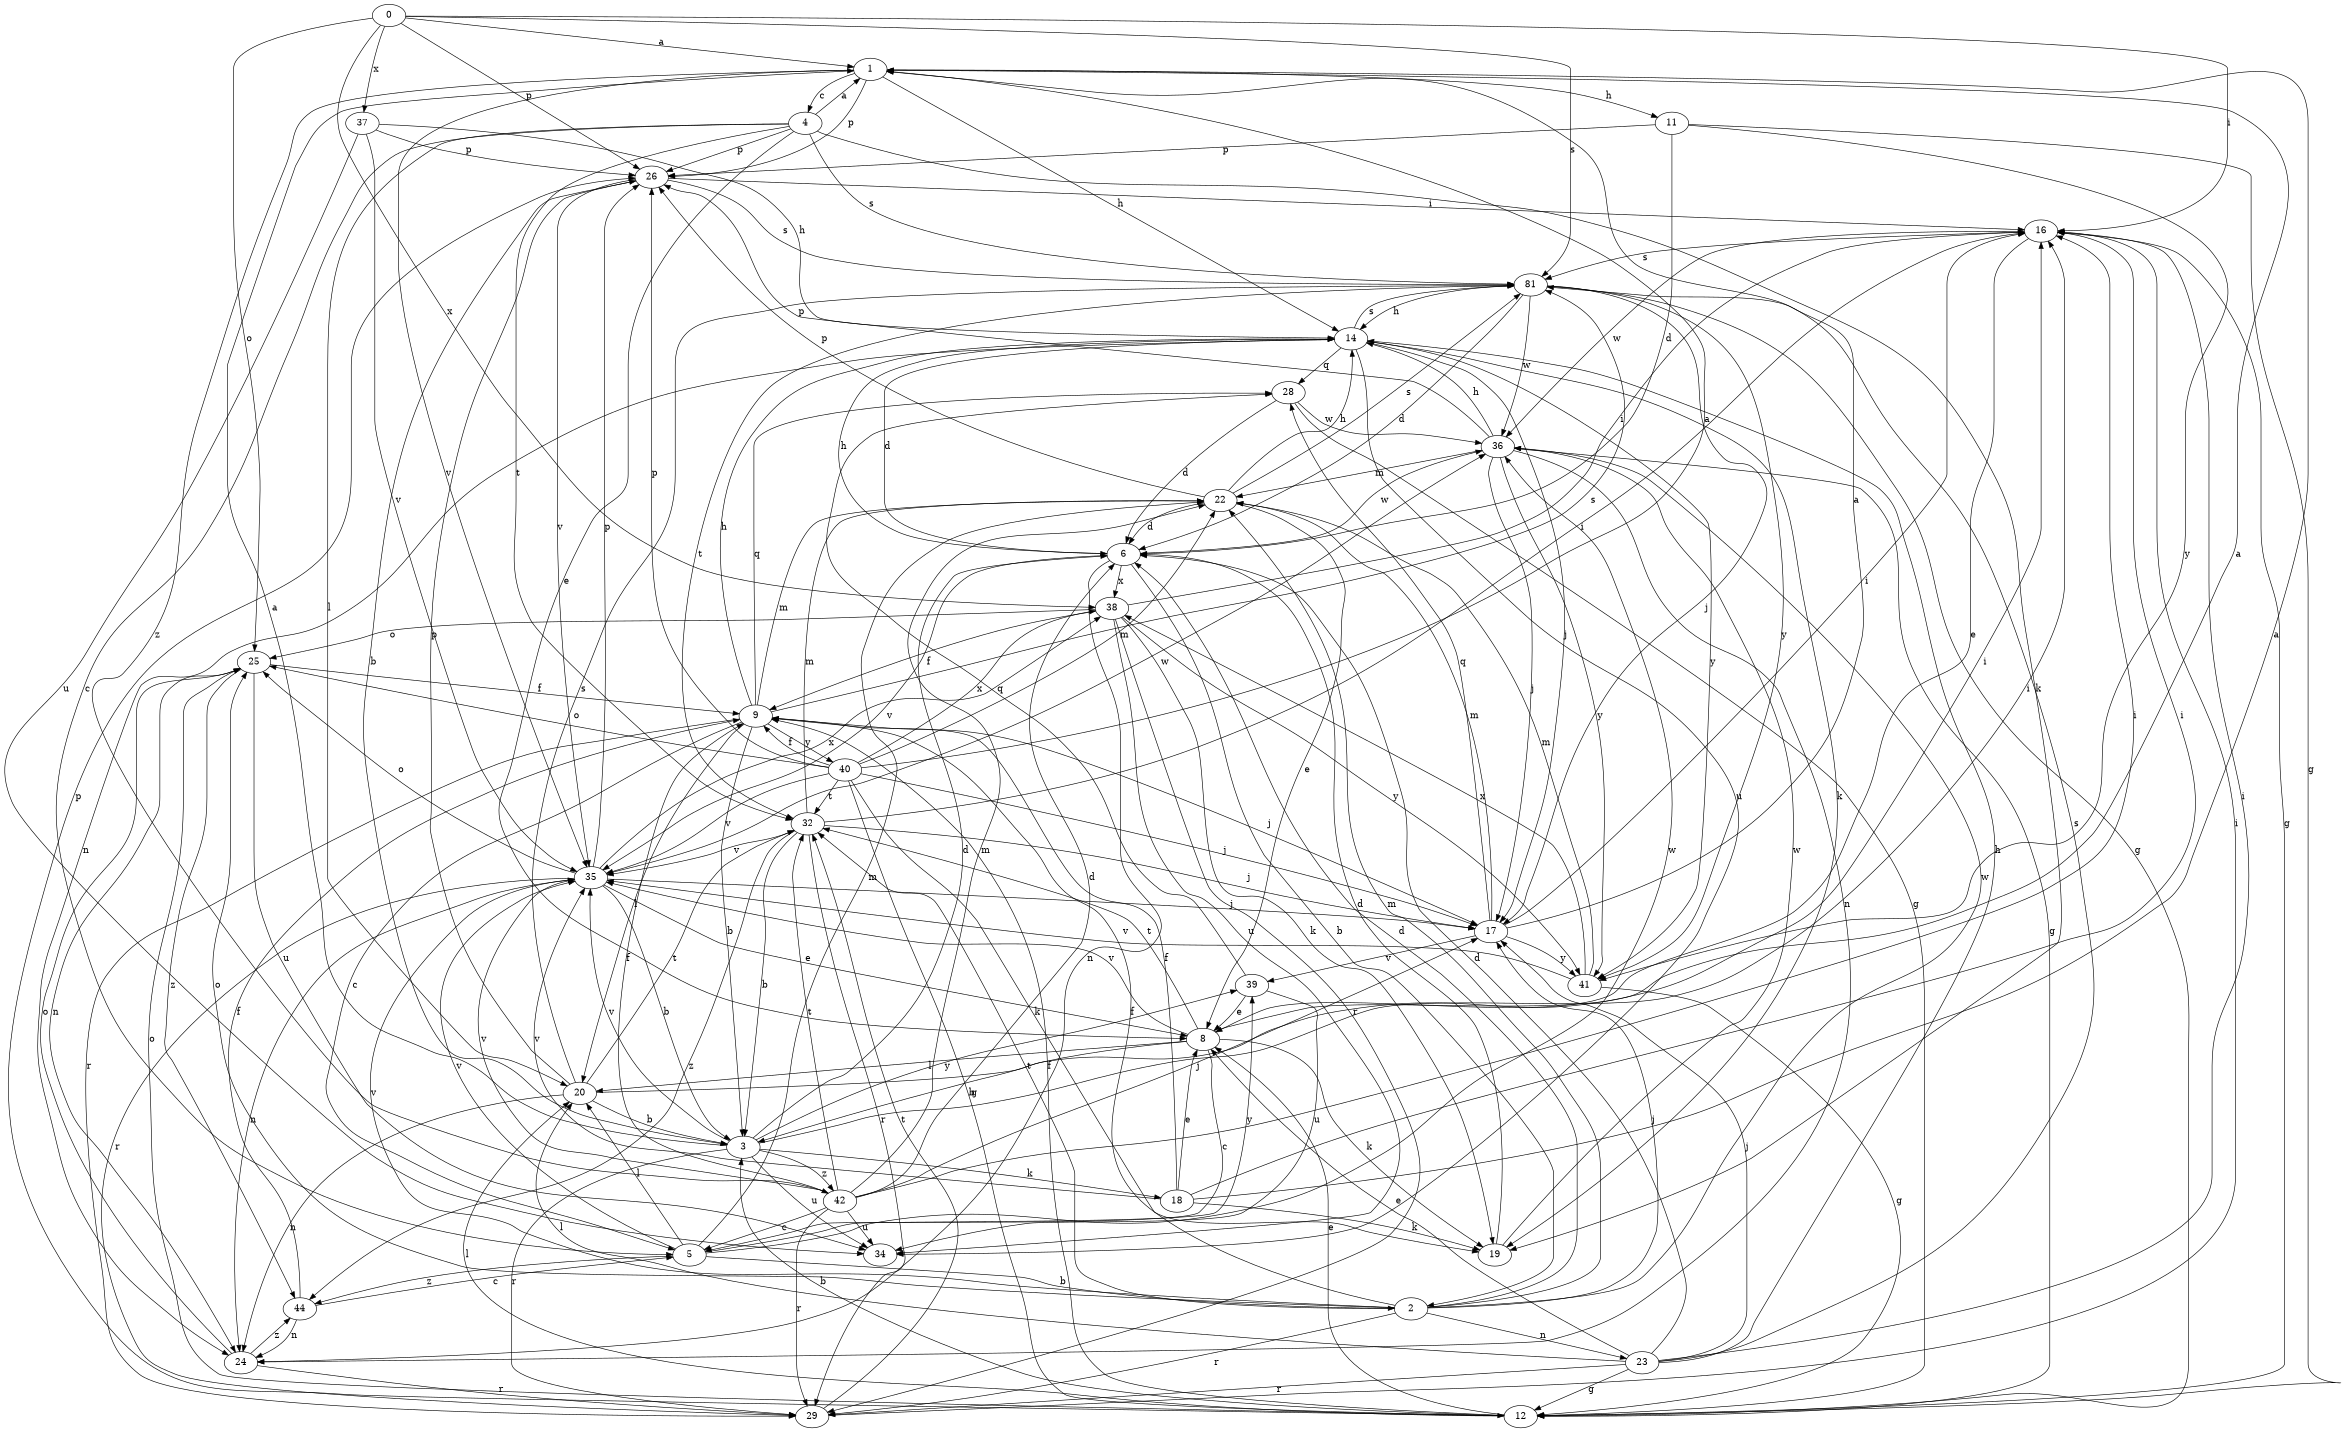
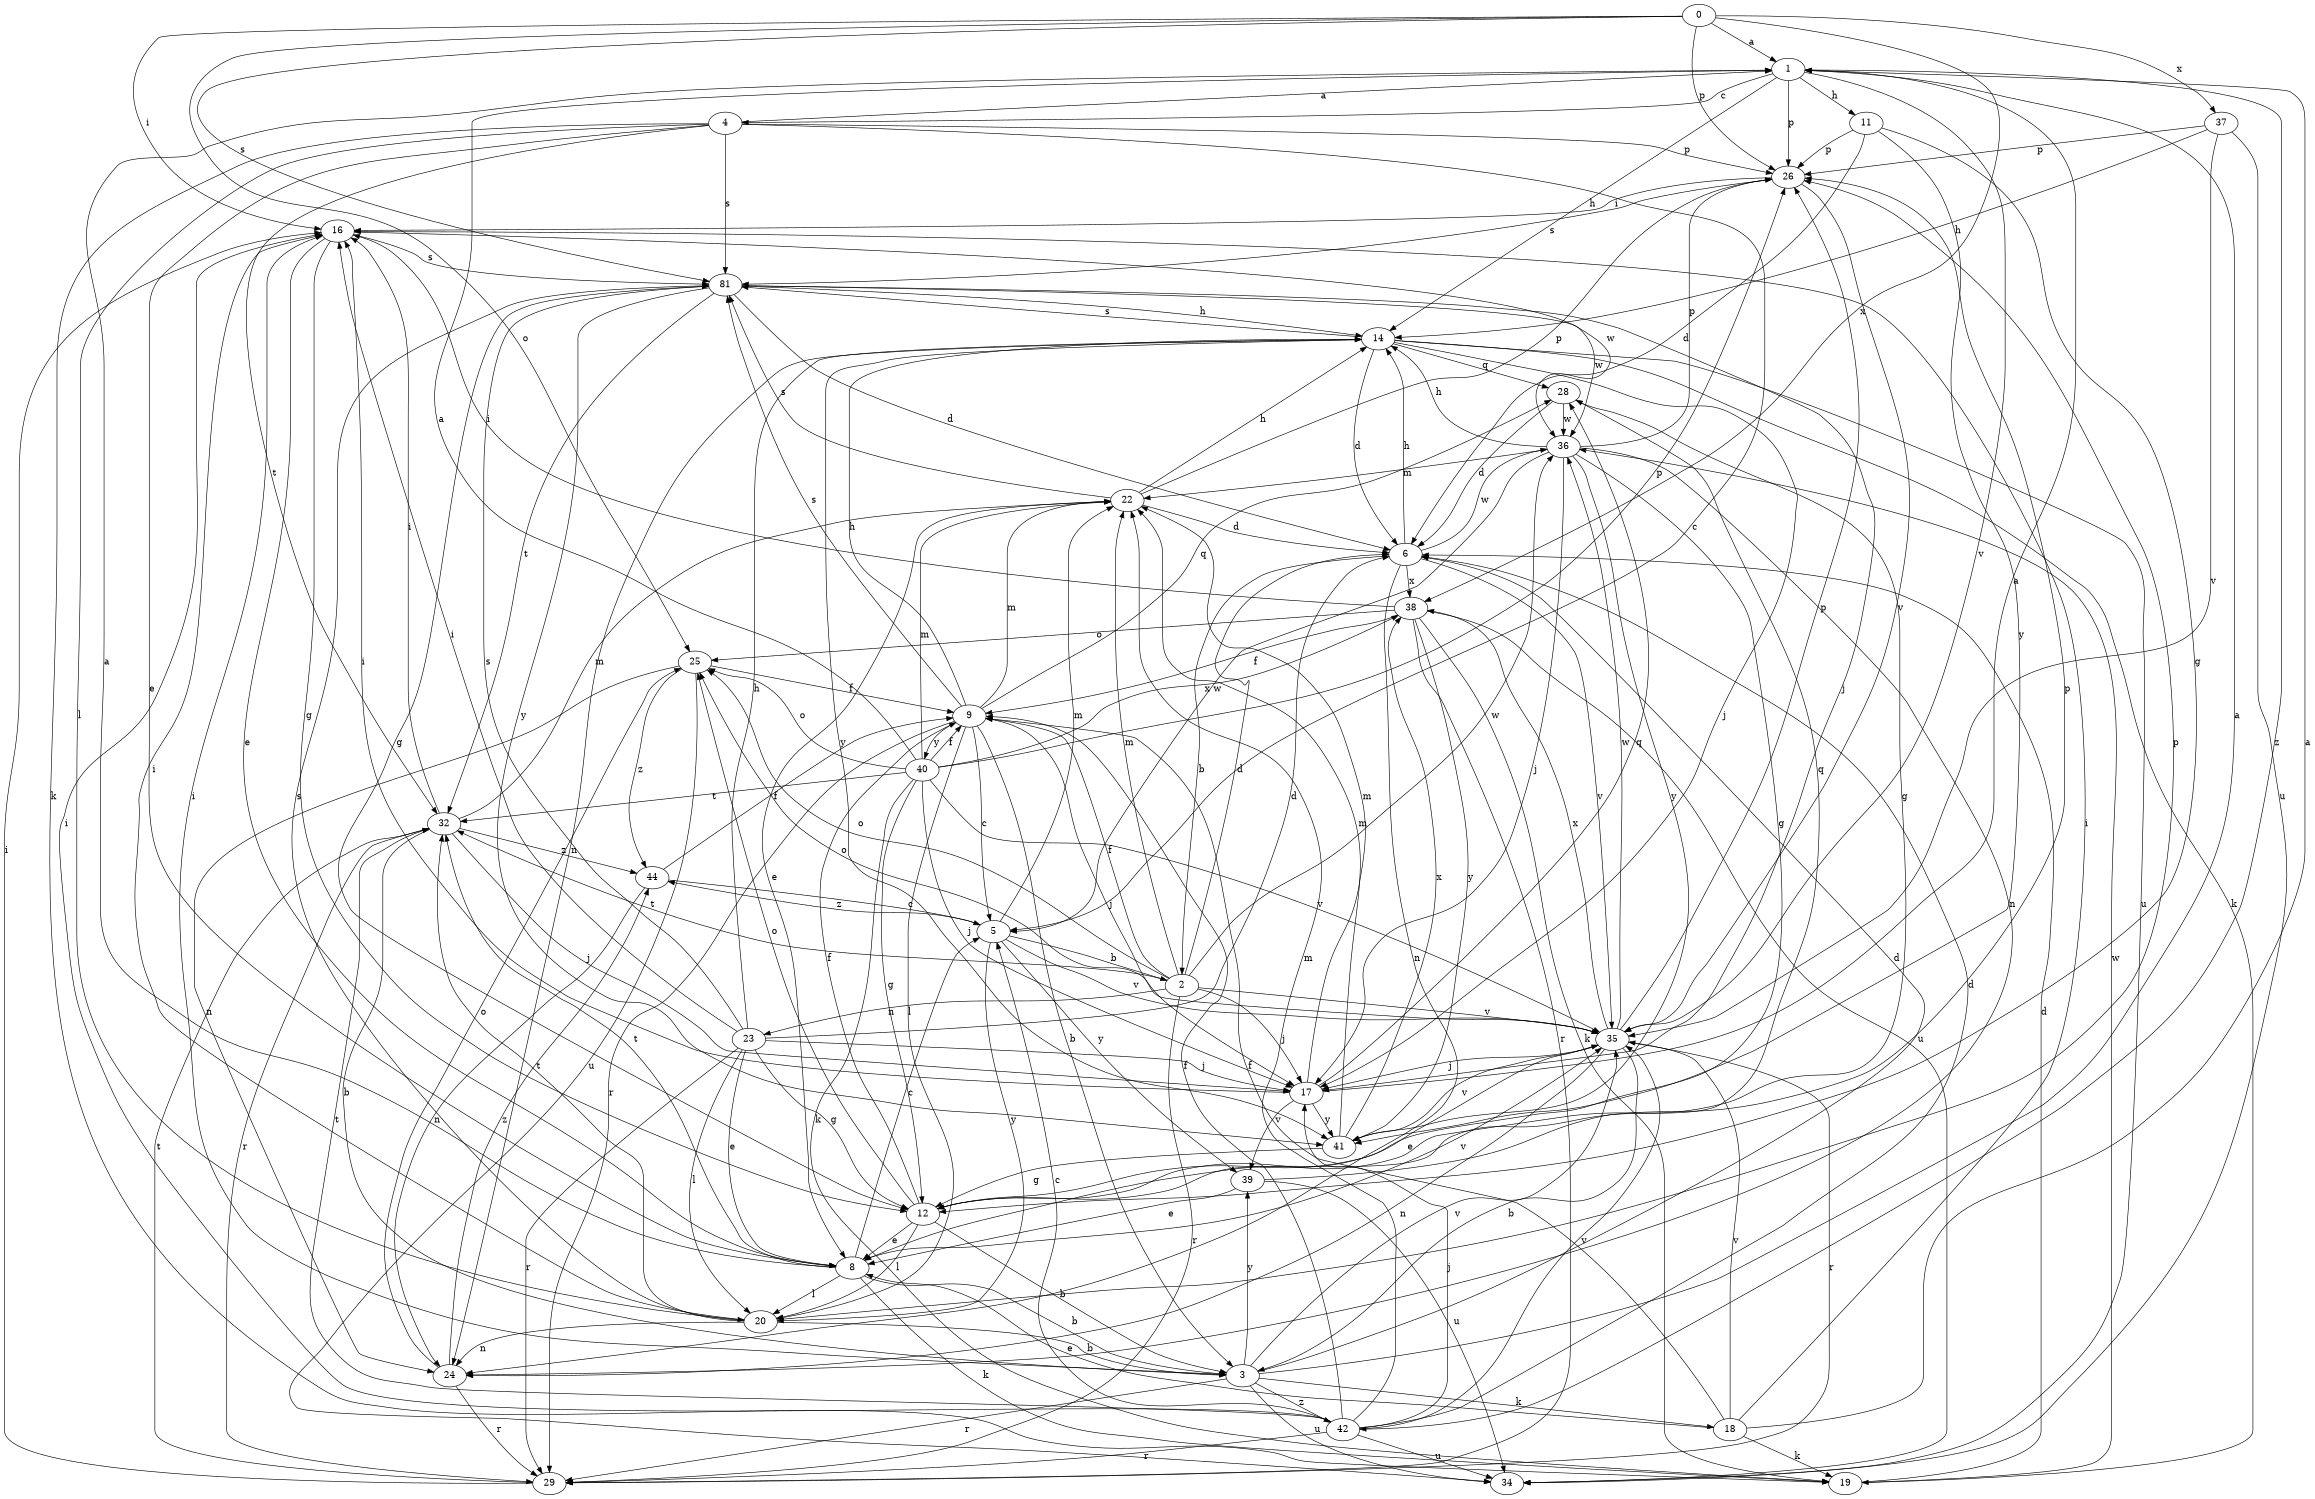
  strict digraph {
    0
    1
    16
    25
    26
    n6 [label=81]
    37
    38
    4
    n10 [label=11]
    14
    35
    42
    36
    8
    12
    9
    34
    44
    24
    3
    6
    17
    32
    41
    29
    19
    5
    20
    28
    22
    2
    23
    40
    39
    18
    0 -> 1 [label=a]
    0 -> 16 [label=i]
    0 -> 25 [label=o]
    0 -> 26 [label=p]
    0 -> n6 [label=s]
    0 -> 37 [label=x]
    0 -> 38 [label=x]
    1 -> 26 [label=p]
    1 -> 4 [label=c]
    1 -> n10 [label=h]
    1 -> 14 [label=h]
    1 -> 35 [label=v]
    1 -> 42 [label=z]
    16 -> n6 [label=s]
    16 -> 36 [label=w]
    16 -> 8 [label=e]
    16 -> 12 [label=g]
    25 -> 9 [label=f]
    25 -> 34 [label=u]
    25 -> 44 [label=z]
    25 -> 24 [label=n]
    26 -> 16 [label=i]
    26 -> n6 [label=s]
    26 -> 35 [label=v]
-   26 -> 3 [label=b]
    n6 -> 14 [label=h]
    n6 -> 36 [label=w]
    n6 -> 12 [label=g]
    n6 -> 6 [label=d]
    n6 -> 17 [label=j]
    n6 -> 32 [label=t]
    n6 -> 41 [label=y]
    37 -> 26 [label=p]
    37 -> 14 [label=h]
    37 -> 35 [label=v]
    37 -> 34 [label=u]
    38 -> 16 [label=i]
    38 -> 25 [label=o]
    38 -> 9 [label=f]
    38 -> 34 [label=u]
    38 -> 41 [label=y]
    38 -> 29 [label=r]
    38 -> 19 [label=k]
    4 -> 1 [label=a]
    4 -> 26 [label=p]
    4 -> n6 [label=s]
    4 -> 8 [label=e]
    4 -> 32 [label=t]
    4 -> 19 [label=k]
    4 -> 5 [label=c]
    4 -> 20 [label=l]
    n10 -> 26 [label=p]
    n10 -> 12 [label=g]
    n10 -> 6 [label=d]
    n10 -> 41 [label=y]
    14 -> n6 [label=s]
    14 -> 34 [label=u]
    14 -> 24 [label=n]
    14 -> 6 [label=d]
    14 -> 17 [label=j]
    14 -> 41 [label=y]
    14 -> 19 [label=k]
    14 -> 28 [label=q]
    35 -> 25 [label=o]
    35 -> 26 [label=p]
    35 -> 38 [label=x]
    35 -> 36 [label=w]
    35 -> 8 [label=e]
    35 -> 24 [label=n]
    35 -> 3 [label=b]
    35 -> 17 [label=j]
    35 -> 29 [label=r]
    42 -> 16 [label=i]
    42 -> 35 [label=v]
    42 -> 9 [label=f]
    42 -> 34 [label=u]
    42 -> 6 [label=d]
    42 -> 17 [label=j]
    42 -> 32 [label=t]
    42 -> 29 [label=r]
    42 -> 5 [label=c]
    42 -> 22 [label=m]
    36 -> 26 [label=p]
    36 -> 14 [label=h]
    36 -> 12 [label=g]
    36 -> 24 [label=n]
    36 -> 17 [label=j]
    36 -> 41 [label=y]
    36 -> 22 [label=m]
    8 -> 1 [label=a]
    8 -> 35 [label=v]
    8 -> 3 [label=b]
    8 -> 32 [label=t]
    8 -> 19 [label=k]
    8 -> 5 [label=c]
    8 -> 20 [label=l]
    12 -> 25 [label=o]
    12 -> 26 [label=p]
    12 -> 8 [label=e]
    12 -> 9 [label=f]
    12 -> 3 [label=b]
    12 -> 20 [label=l]
    9 -> n6 [label=s]
    9 -> 14 [label=h]
    9 -> 3 [label=b]
    9 -> 17 [label=j]
    9 -> 29 [label=r]
    9 -> 5 [label=c]
    9 -> 20 [label=l]
    9 -> 28 [label=q]
    9 -> 22 [label=m]
    9 -> 40 [label=y]
    44 -> 9 [label=f]
    44 -> 24 [label=n]
    44 -> 5 [label=c]
    24 -> 25 [label=o]
    24 -> 44 [label=z]
    24 -> 29 [label=r]
    3 -> 1 [label=a]
    3 -> 16 [label=i]
    3 -> 35 [label=v]
    3 -> 42 [label=z]
    3 -> 34 [label=u]
    3 -> 6 [label=d]
    3 -> 29 [label=r]
    3 -> 39 [label=y]
    3 -> 18 [label=k]
    6 -> 38 [label=x]
    6 -> 14 [label=h]
    6 -> 35 [label=v]
    6 -> 36 [label=w]
    6 -> 24 [label=n]
    6 -> 2 [label=b]
    17 -> 1 [label=a]
    17 -> 16 [label=i]
    17 -> 41 [label=y]
    17 -> 28 [label=q]
    17 -> 22 [label=m]
    17 -> 39 [label=v]
    32 -> 16 [label=i]
-   32 -> 35 [label=v]
    32 -> 44 [label=z]
    32 -> 3 [label=b]
    32 -> 17 [label=j]
    32 -> 29 [label=r]
    32 -> 22 [label=m]
    41 -> 38 [label=x]
    41 -> 35 [label=v]
    41 -> 12 [label=g]
    41 -> 22 [label=m]
    29 -> 16 [label=i]
    29 -> 32 [label=t]
    19 -> 36 [label=w]
    19 -> 6 [label=d]
    5 -> 35 [label=v]
-   5 -> 36 [label=w]
+   36 -> 5 [label=w]
    5 -> 44 [label=z]
-   5 -> 20 [label=l]
+   5 -> 20 [label=y]
    5 -> 22 [label=m]
    5 -> 2 [label=b]
    5 -> 39 [label=y]
    20 -> 16 [label=i]
    20 -> 26 [label=p]
    20 -> n6 [label=s]
    20 -> 24 [label=n]
    20 -> 3 [label=b]
    20 -> 32 [label=t]
    28 -> 36 [label=w]
    28 -> 12 [label=g]
    28 -> 6 [label=d]
    22 -> 26 [label=p]
    22 -> n6 [label=s]
    22 -> 14 [label=h]
    22 -> 8 [label=e]
    22 -> 6 [label=d]
    2 -> 25 [label=o]
    2 -> 35 [label=v]
    2 -> 36 [label=w]
    2 -> 9 [label=f]
    2 -> 6 [label=d]
    2 -> 17 [label=j]
    2 -> 32 [label=t]
    2 -> 29 [label=r]
    2 -> 22 [label=m]
    2 -> 23 [label=n]
    23 -> 16 [label=i]
    23 -> n6 [label=s]
    23 -> 14 [label=h]
    23 -> 8 [label=e]
    23 -> 12 [label=g]
    23 -> 6 [label=d]
    23 -> 17 [label=j]
    23 -> 29 [label=r]
    23 -> 20 [label=l]
    40 -> 1 [label=a]
    40 -> 25 [label=o]
    40 -> 26 [label=p]
    40 -> 38 [label=x]
    40 -> 35 [label=v]
    40 -> 12 [label=g]
    40 -> 9 [label=f]
    40 -> 17 [label=j]
    40 -> 32 [label=t]
    40 -> 19 [label=k]
    40 -> 22 [label=m]
    39 -> 8 [label=e]
    39 -> 34 [label=u]
    39 -> 28 [label=q]
    18 -> 1 [label=a]
    18 -> 16 [label=i]
    18 -> 35 [label=v]
    18 -> 8 [label=e]
    18 -> 9 [label=f]
    18 -> 19 [label=k]
  }
